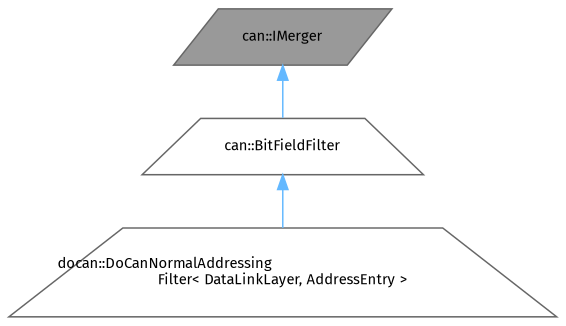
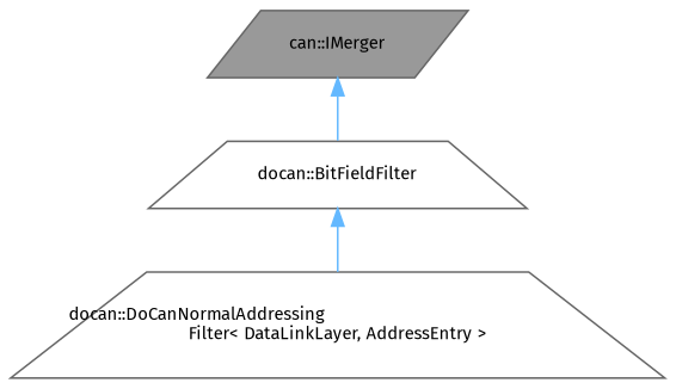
  digraph {
    fontname="Fira Sans"
    node [color=gray40 fillcolor=white fontname="Fira Sans" fontsize=10 shape=trapezium style=filled]
    edge [color=steelblue1 dir=back fontname="Fira Sans" fontsize=10 labelfontname=Helvetica labelfontsize=10 style=solid]
    n1 [fillcolor=grey60 fontcolor=black height=0.2 label="can::IMerger" shape=parallelogram width=0.4]
-   n2 [height=0.2 label="can::BitFieldFilter" width=0.4]
+   n2 [height=0.2 label="docan::BitFieldFilter" width=0.4]
    n3 [height=0.2 label="docan::DoCanNormalAddressing\lFilter\< DataLinkLayer, AddressEntry \>" width=0.4]
    n1 -> n2
    n2 -> n3
  }
